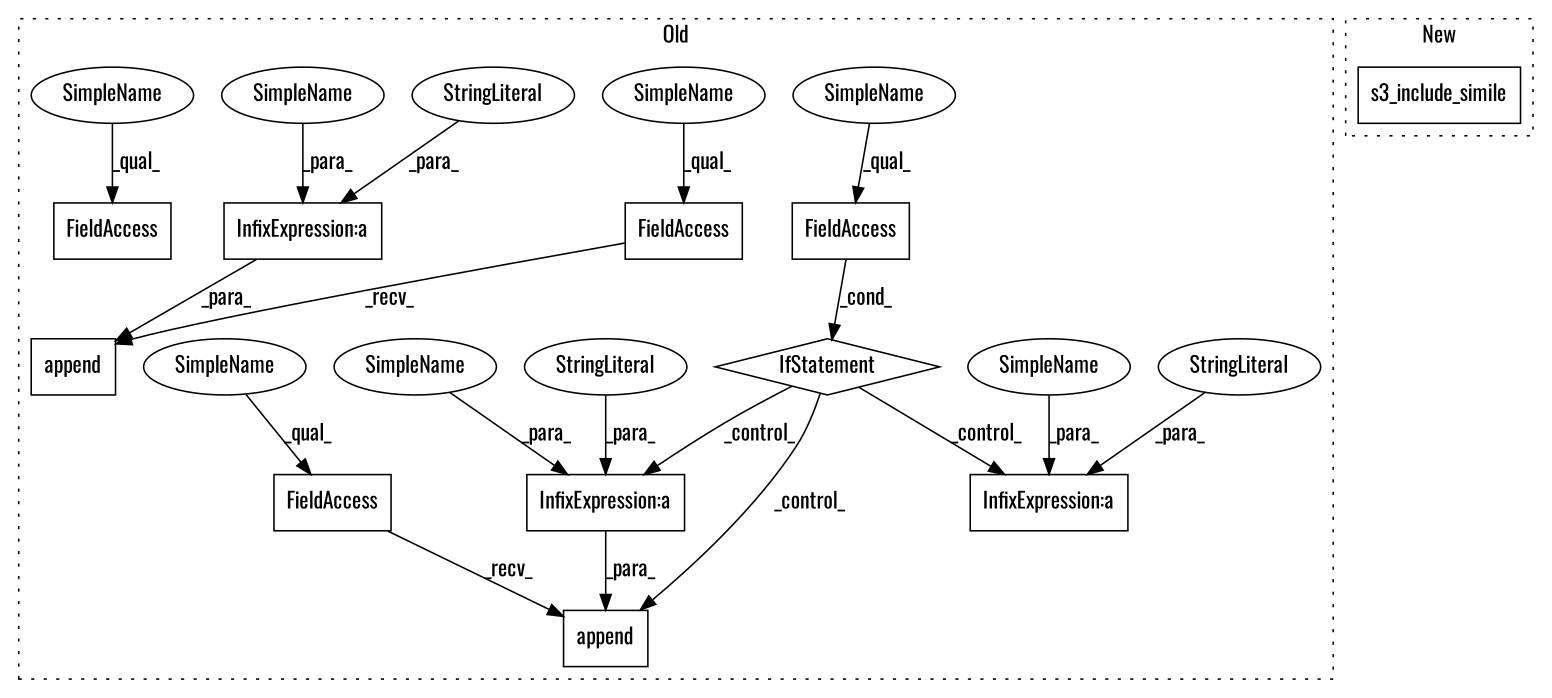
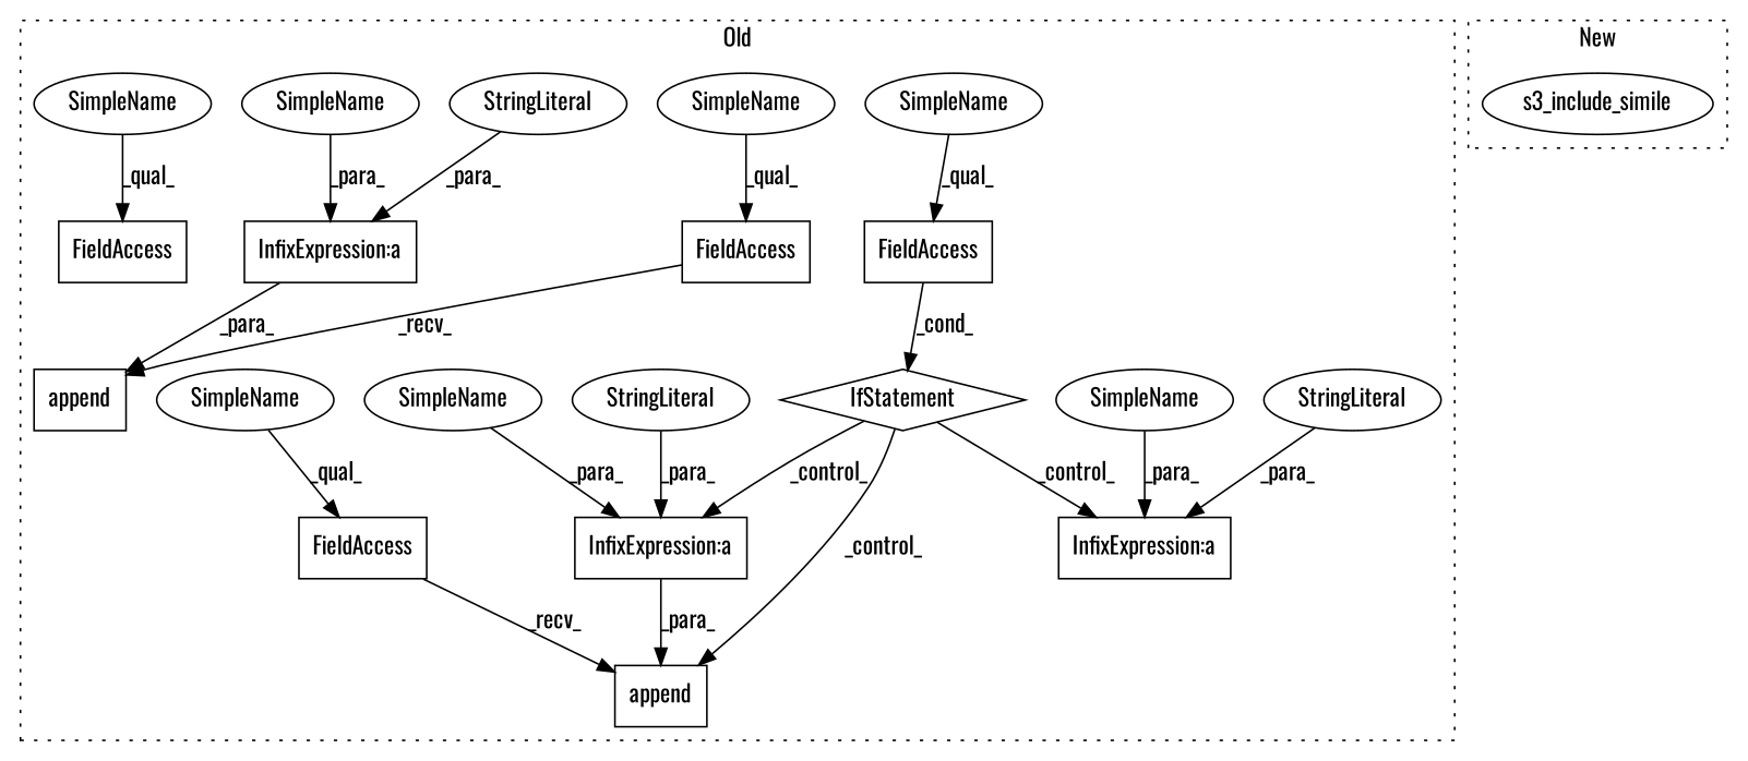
  digraph {
    fontname=Oswald
    node [a=42 l=2 s=40997 shape=box fontname=Oswald]
    edge [fontname=Oswald]
    n1 [a=32 l="7,1" label=append s="41008,41077"]
    n2 [a=27 l=3 label="InfixExpression:a" s=41067]
    n3 [a=22 l=10 label=FieldAccess]
    n4 [a=22 l=8 label=FieldAccess s=41090]
    n5 [a=27 l=3 label="InfixExpression:a" s=41166]
    n6 [a=27 l=3 label="InfixExpression:a" s=41263]
    n7 [a=22 l=10 label=FieldAccess s=41203]
    n8 [a=22 l=10 label=FieldAccess s=41110]
    n9 [a=25 l="4,2" label=IfStatement s="41086,41098" shape=diamond]
    n10 [a=45 l=52 label=StringLiteral s=41015 shape=ellipse]
    n11 [a=45 l=38 label=StringLiteral s=41128 shape=ellipse]
    n12 [a=45 l=42 label=StringLiteral s=41221 shape=ellipse]
    n13 [a=32 l="7,1" label=append s="41214,41273"]
    n14 [label=SimpleName s=41090 shape=ellipse]
    n15 [label=SimpleName shape=ellipse]
    n16 [label=SimpleName s=41110 shape=ellipse]
    n17 [label=SimpleName s=41203 shape=ellipse]
    n18 [l=7 label=SimpleName s=41169 shape=ellipse]
    n19 [l=7 label=SimpleName s=41266 shape=ellipse]
    n20 [l=7 label=SimpleName s=41070 shape=ellipse]
-   n21 [a=32 l=19 label=s3_include_simile s=41072]
+   n21 [a=32 l=19 label=s3_include_simile s=41072 shape=ellipse]
    subgraph cluster_1 {
      label=Old
      style=dotted
      n1
      n2
      n3
      n4
      n5
      n6
      n7
      n8
      n9
      n10
      n11
      n12
      n13
      n14
      n15
      n16
      n17
      n18
      n19
      n20
    }
    subgraph cluster_2 {
      label=New
      style=dotted
      n21
    }
    n2 -> n1 [label=_para_]
    n3 -> n1 [label=_recv_]
    n4 -> n9 [label=_cond_]
    n6 -> n13 [label=_para_]
    n7 -> n13 [label=_recv_]
    n9 -> n5 [label=_control_]
    n9 -> n6 [label=_control_]
    n9 -> n13 [label=_control_]
    n10 -> n2 [label=_para_]
    n11 -> n5 [label=_para_]
    n12 -> n6 [label=_para_]
    n14 -> n4 [label=_qual_]
    n15 -> n3 [label=_qual_]
    n16 -> n8 [label=_qual_]
    n17 -> n7 [label=_qual_]
    n18 -> n5 [label=_para_]
    n19 -> n6 [label=_para_]
    n20 -> n2 [label=_para_]
  }
